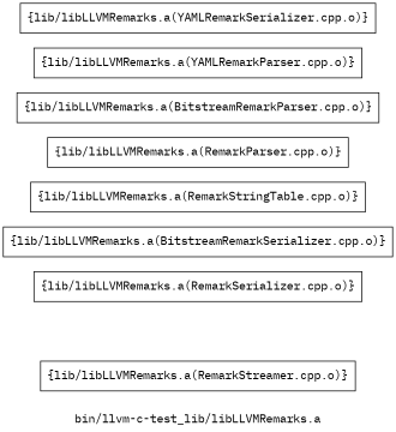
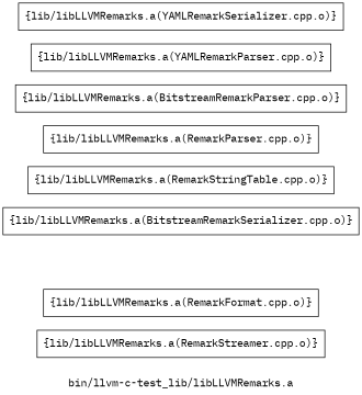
  digraph {
    label="bin/llvm-c-test_lib/libLLVMRemarks.a"
    rankdir=LR
    fontname="IBM Plex Mono"
    node [group=0 shape=box fontname="IBM Plex Mono"]
    n1 [label="{lib/libLLVMRemarks.a(RemarkStreamer.cpp.o)}"]
-   n3 [label="{lib/libLLVMRemarks.a(RemarkSerializer.cpp.o)}"]
+   n2 [label="{lib/libLLVMRemarks.a(RemarkFormat.cpp.o)}"]
    n4 [label="{lib/libLLVMRemarks.a(BitstreamRemarkSerializer.cpp.o)}"]
    n5 [label="{lib/libLLVMRemarks.a(RemarkStringTable.cpp.o)}"]
    n6 [label="{lib/libLLVMRemarks.a(RemarkParser.cpp.o)}"]
    n7 [label="{lib/libLLVMRemarks.a(BitstreamRemarkParser.cpp.o)}"]
    n8 [label="{lib/libLLVMRemarks.a(YAMLRemarkParser.cpp.o)}"]
    n9 [label="{lib/libLLVMRemarks.a(YAMLRemarkSerializer.cpp.o)}"]
  }
